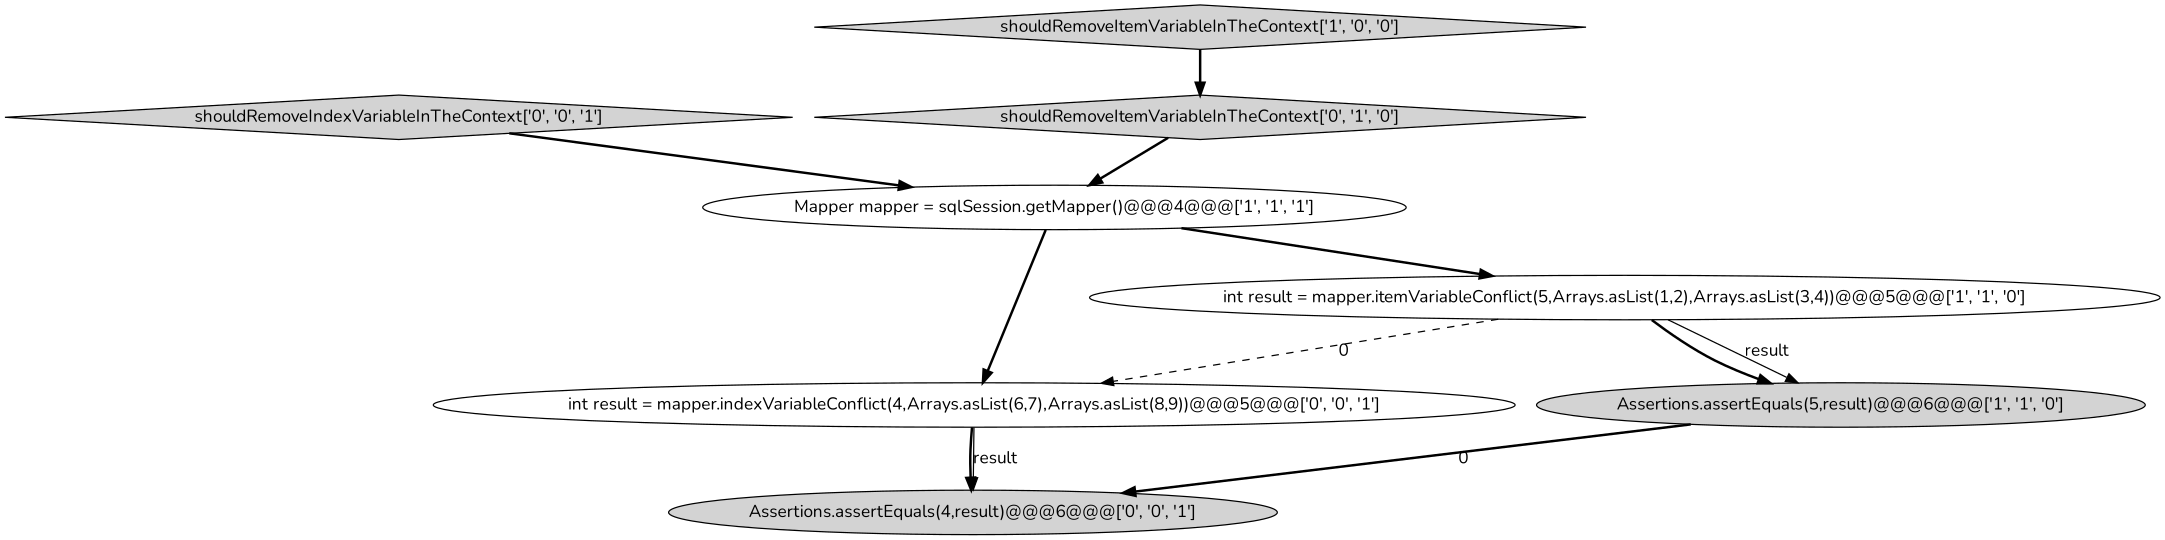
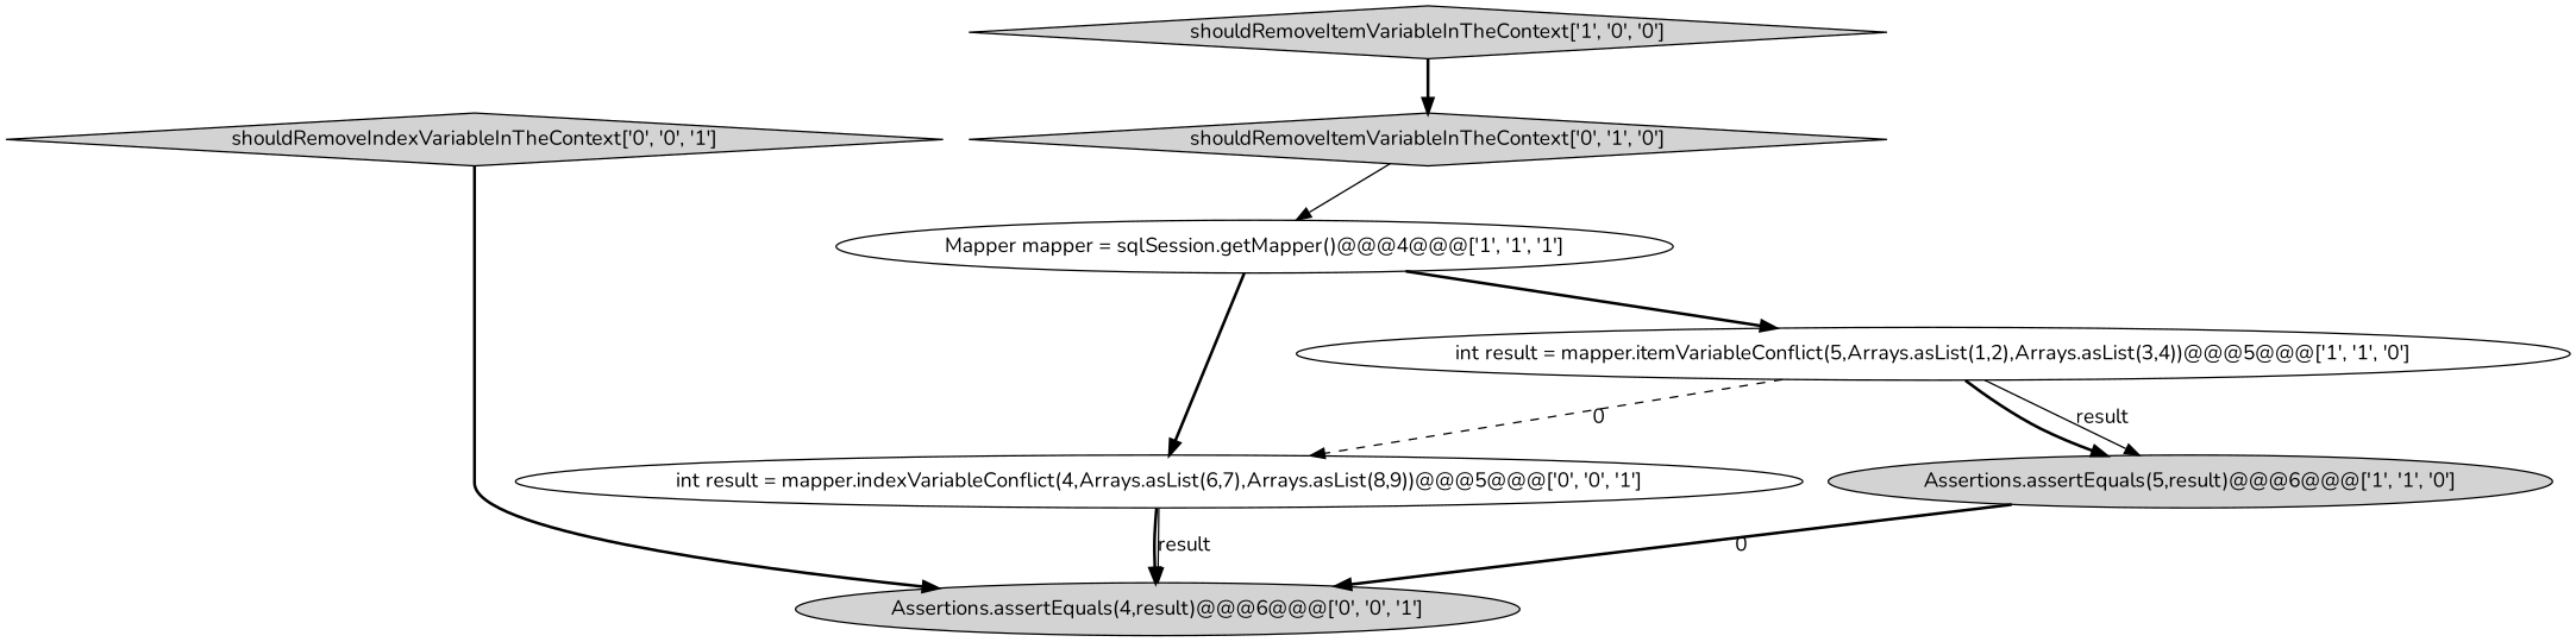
  digraph {
    fontname=Nunito
    node [fillcolor=lightgray fontname=Nunito shape=ellipse style=filled]
    edge [fontname=Nunito style=bold]
    n1 [fillcolor=white label="Mapper mapper = sqlSession.getMapper()@@@4@@@['1', '1', '1']"]
    n2 [fillcolor=white label="int result = mapper.itemVariableConflict(5,Arrays.asList(1,2),Arrays.asList(3,4))@@@5@@@['1', '1', '0']"]
    n3 [fillcolor=white label="int result = mapper.indexVariableConflict(4,Arrays.asList(6,7),Arrays.asList(8,9))@@@5@@@['0', '0', '1']"]
    n4 [label="Assertions.assertEquals(5,result)@@@6@@@['1', '1', '0']"]
    n5 [label="Assertions.assertEquals(4,result)@@@6@@@['0', '0', '1']"]
    n6 [label="shouldRemoveItemVariableInTheContext['1', '0', '0']" shape=diamond]
    n7 [label="shouldRemoveItemVariableInTheContext['0', '1', '0']" shape=diamond]
    n8 [label="shouldRemoveIndexVariableInTheContext['0', '0', '1']" shape=diamond]
    n1 -> n2
    n1 -> n3
    n2 -> n3 [label=0 style=dashed]
    n2 -> n4 [label=result style=solid]
    n2 -> n4
    n3 -> n5
    n3 -> n5 [label=result style=solid]
    n4 -> n5 [label=0]
    n6 -> n7
-   n7 -> n1
-   n8 -> n1
+   n7 -> n1 [style=solid]
+   n8 -> n5
  }
